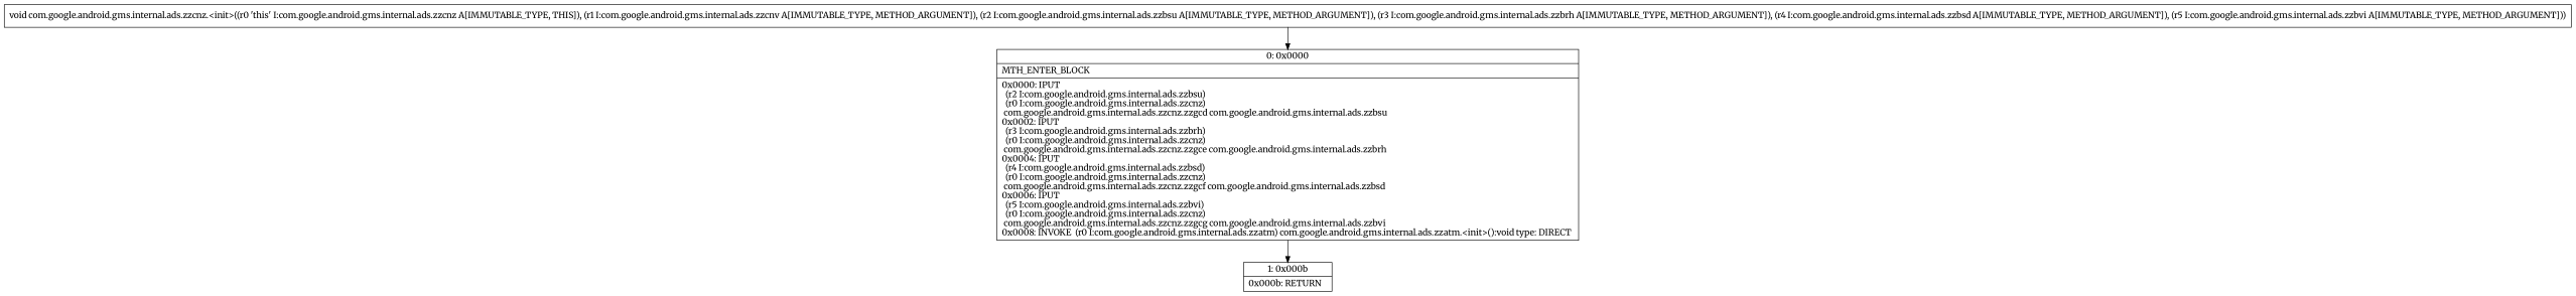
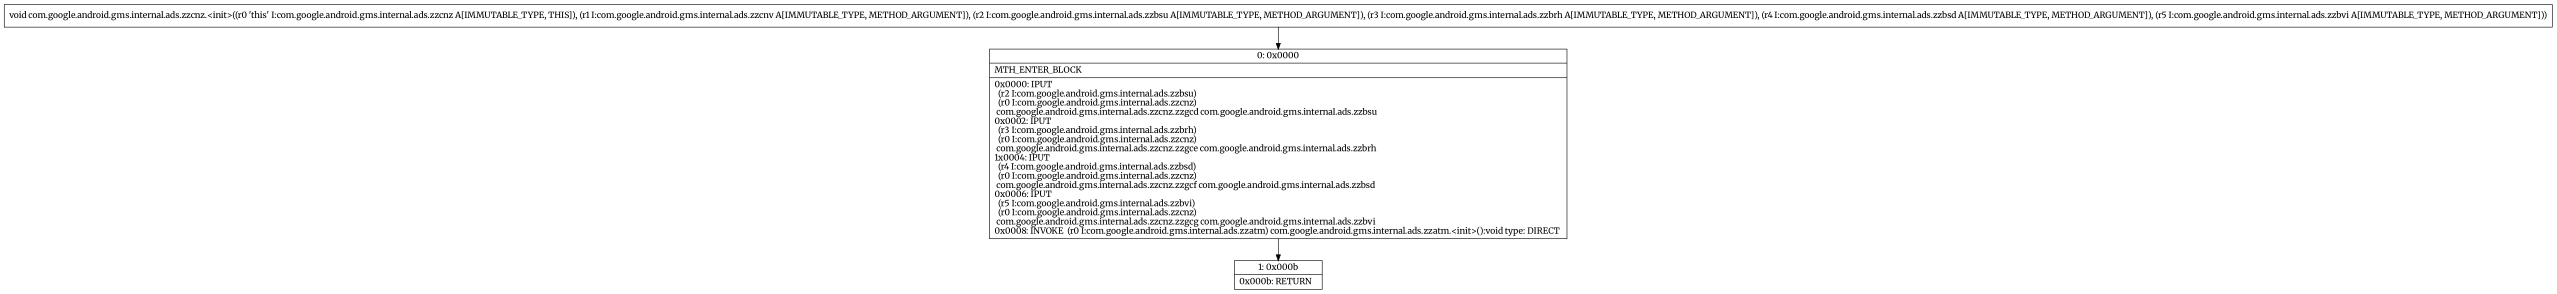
  digraph {
    fontname=Merriweather
    node [shape=record fontname=Merriweather]
    edge [fontname=Merriweather]
-   n1 [label="{0\:\ 0x0000|MTH_ENTER_BLOCK\l|0x0000: IPUT  \l  (r2 I:com.google.android.gms.internal.ads.zzbsu)\l  (r0 I:com.google.android.gms.internal.ads.zzcnz)\l com.google.android.gms.internal.ads.zzcnz.zzgcd com.google.android.gms.internal.ads.zzbsu \l0x0002: IPUT  \l  (r3 I:com.google.android.gms.internal.ads.zzbrh)\l  (r0 I:com.google.android.gms.internal.ads.zzcnz)\l com.google.android.gms.internal.ads.zzcnz.zzgce com.google.android.gms.internal.ads.zzbrh \l0x0004: IPUT  \l  (r4 I:com.google.android.gms.internal.ads.zzbsd)\l  (r0 I:com.google.android.gms.internal.ads.zzcnz)\l com.google.android.gms.internal.ads.zzcnz.zzgcf com.google.android.gms.internal.ads.zzbsd \l0x0006: IPUT  \l  (r5 I:com.google.android.gms.internal.ads.zzbvi)\l  (r0 I:com.google.android.gms.internal.ads.zzcnz)\l com.google.android.gms.internal.ads.zzcnz.zzgcg com.google.android.gms.internal.ads.zzbvi \l0x0008: INVOKE  (r0 I:com.google.android.gms.internal.ads.zzatm) com.google.android.gms.internal.ads.zzatm.\<init\>():void type: DIRECT \l}"]
+   n1 [label="{0\:\ 0x0000|MTH_ENTER_BLOCK\l|0x0000: IPUT  \l  (r2 I:com.google.android.gms.internal.ads.zzbsu)\l  (r0 I:com.google.android.gms.internal.ads.zzcnz)\l com.google.android.gms.internal.ads.zzcnz.zzgcd com.google.android.gms.internal.ads.zzbsu \l0x0002: IPUT  \l  (r3 I:com.google.android.gms.internal.ads.zzbrh)\l  (r0 I:com.google.android.gms.internal.ads.zzcnz)\l com.google.android.gms.internal.ads.zzcnz.zzgce com.google.android.gms.internal.ads.zzbrh \l1x0004: IPUT  \l  (r4 I:com.google.android.gms.internal.ads.zzbsd)\l  (r0 I:com.google.android.gms.internal.ads.zzcnz)\l com.google.android.gms.internal.ads.zzcnz.zzgcf com.google.android.gms.internal.ads.zzbsd \l0x0006: IPUT  \l  (r5 I:com.google.android.gms.internal.ads.zzbvi)\l  (r0 I:com.google.android.gms.internal.ads.zzcnz)\l com.google.android.gms.internal.ads.zzcnz.zzgcg com.google.android.gms.internal.ads.zzbvi \l0x0008: INVOKE  (r0 I:com.google.android.gms.internal.ads.zzatm) com.google.android.gms.internal.ads.zzatm.\<init\>():void type: DIRECT \l}"]
    n2 [label="{1\:\ 0x000b|0x000b: RETURN   \l}"]
    n3 [label="{void com.google.android.gms.internal.ads.zzcnz.\<init\>((r0 'this' I:com.google.android.gms.internal.ads.zzcnz A[IMMUTABLE_TYPE, THIS]), (r1 I:com.google.android.gms.internal.ads.zzcnv A[IMMUTABLE_TYPE, METHOD_ARGUMENT]), (r2 I:com.google.android.gms.internal.ads.zzbsu A[IMMUTABLE_TYPE, METHOD_ARGUMENT]), (r3 I:com.google.android.gms.internal.ads.zzbrh A[IMMUTABLE_TYPE, METHOD_ARGUMENT]), (r4 I:com.google.android.gms.internal.ads.zzbsd A[IMMUTABLE_TYPE, METHOD_ARGUMENT]), (r5 I:com.google.android.gms.internal.ads.zzbvi A[IMMUTABLE_TYPE, METHOD_ARGUMENT])) }"]
    n1 -> n2
    n3 -> n1
  }
